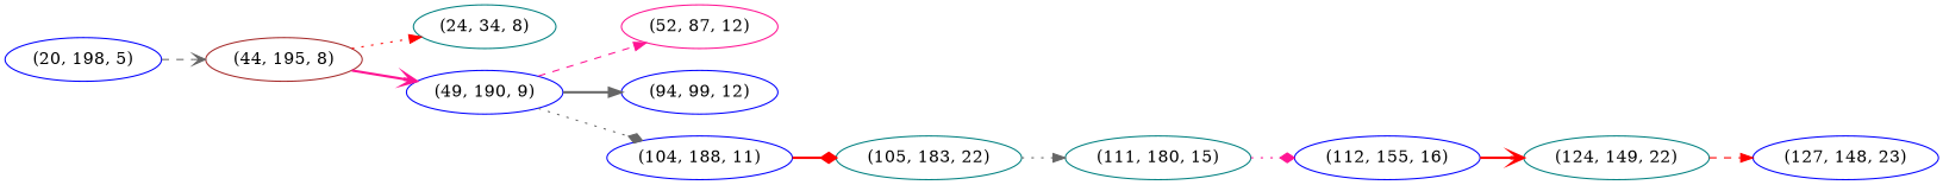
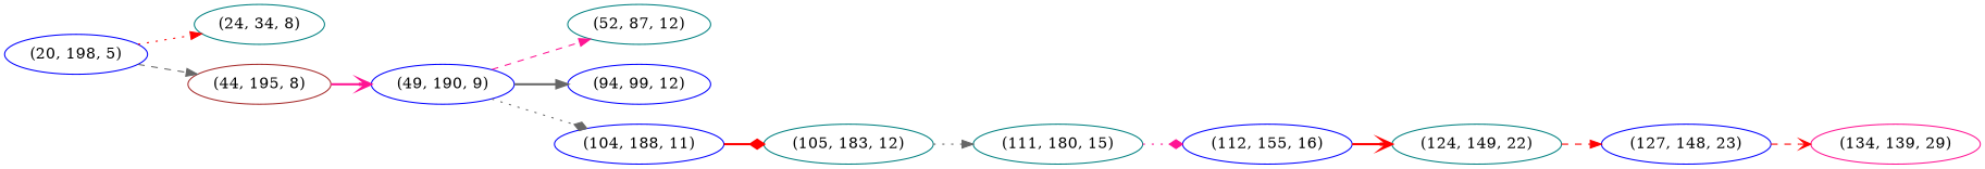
  digraph {
    rankdir=LR
    node [color=blue]
    edge [arrowhead=normal color=red style=dotted]
    "(24, 34, 8)" [color=teal]
    "(20, 198, 5)"
    "(44, 195, 8)" [color=brown]
    "(49, 190, 9)"
-   "(52, 87, 12)" [color=deeppink]
+   "(52, 87, 12)" [color=teal]
    "(94, 99, 12)"
    "(104, 188, 11)"
-   "(105, 183, 12)" [color=teal label="(105, 183, 22)"]
+   "(105, 183, 12)" [color=teal]
    "(111, 180, 15)" [color=teal]
    "(112, 155, 16)"
    "(124, 149, 22)" [color=teal]
    "(127, 148, 23)"
-   "(44, 195, 8)" -> "(24, 34, 8)"
-   "(20, 198, 5)" -> "(44, 195, 8)" [arrowhead=vee color=gray40 style=dashed]
+   "(134, 139, 29)" [color=deeppink]
+   "(20, 198, 5)" -> "(24, 34, 8)"
+   "(20, 198, 5)" -> "(44, 195, 8)" [color=gray40 style=dashed]
    "(44, 195, 8)" -> "(49, 190, 9)" [arrowhead=vee color=deeppink style=bold]
    "(49, 190, 9)" -> "(52, 87, 12)" [color=deeppink style=dashed]
    "(49, 190, 9)" -> "(94, 99, 12)" [color=gray40 style=bold]
    "(49, 190, 9)" -> "(104, 188, 11)" [arrowhead=diamond color=gray40]
    "(104, 188, 11)" -> "(105, 183, 12)" [arrowhead=diamond style=bold]
    "(105, 183, 12)" -> "(111, 180, 15)" [color=gray40]
    "(111, 180, 15)" -> "(112, 155, 16)" [arrowhead=diamond color=deeppink]
    "(112, 155, 16)" -> "(124, 149, 22)" [arrowhead=vee style=bold]
    "(124, 149, 22)" -> "(127, 148, 23)" [style=dashed]
+   "(127, 148, 23)" -> "(134, 139, 29)" [arrowhead=vee style=dashed]
  }
